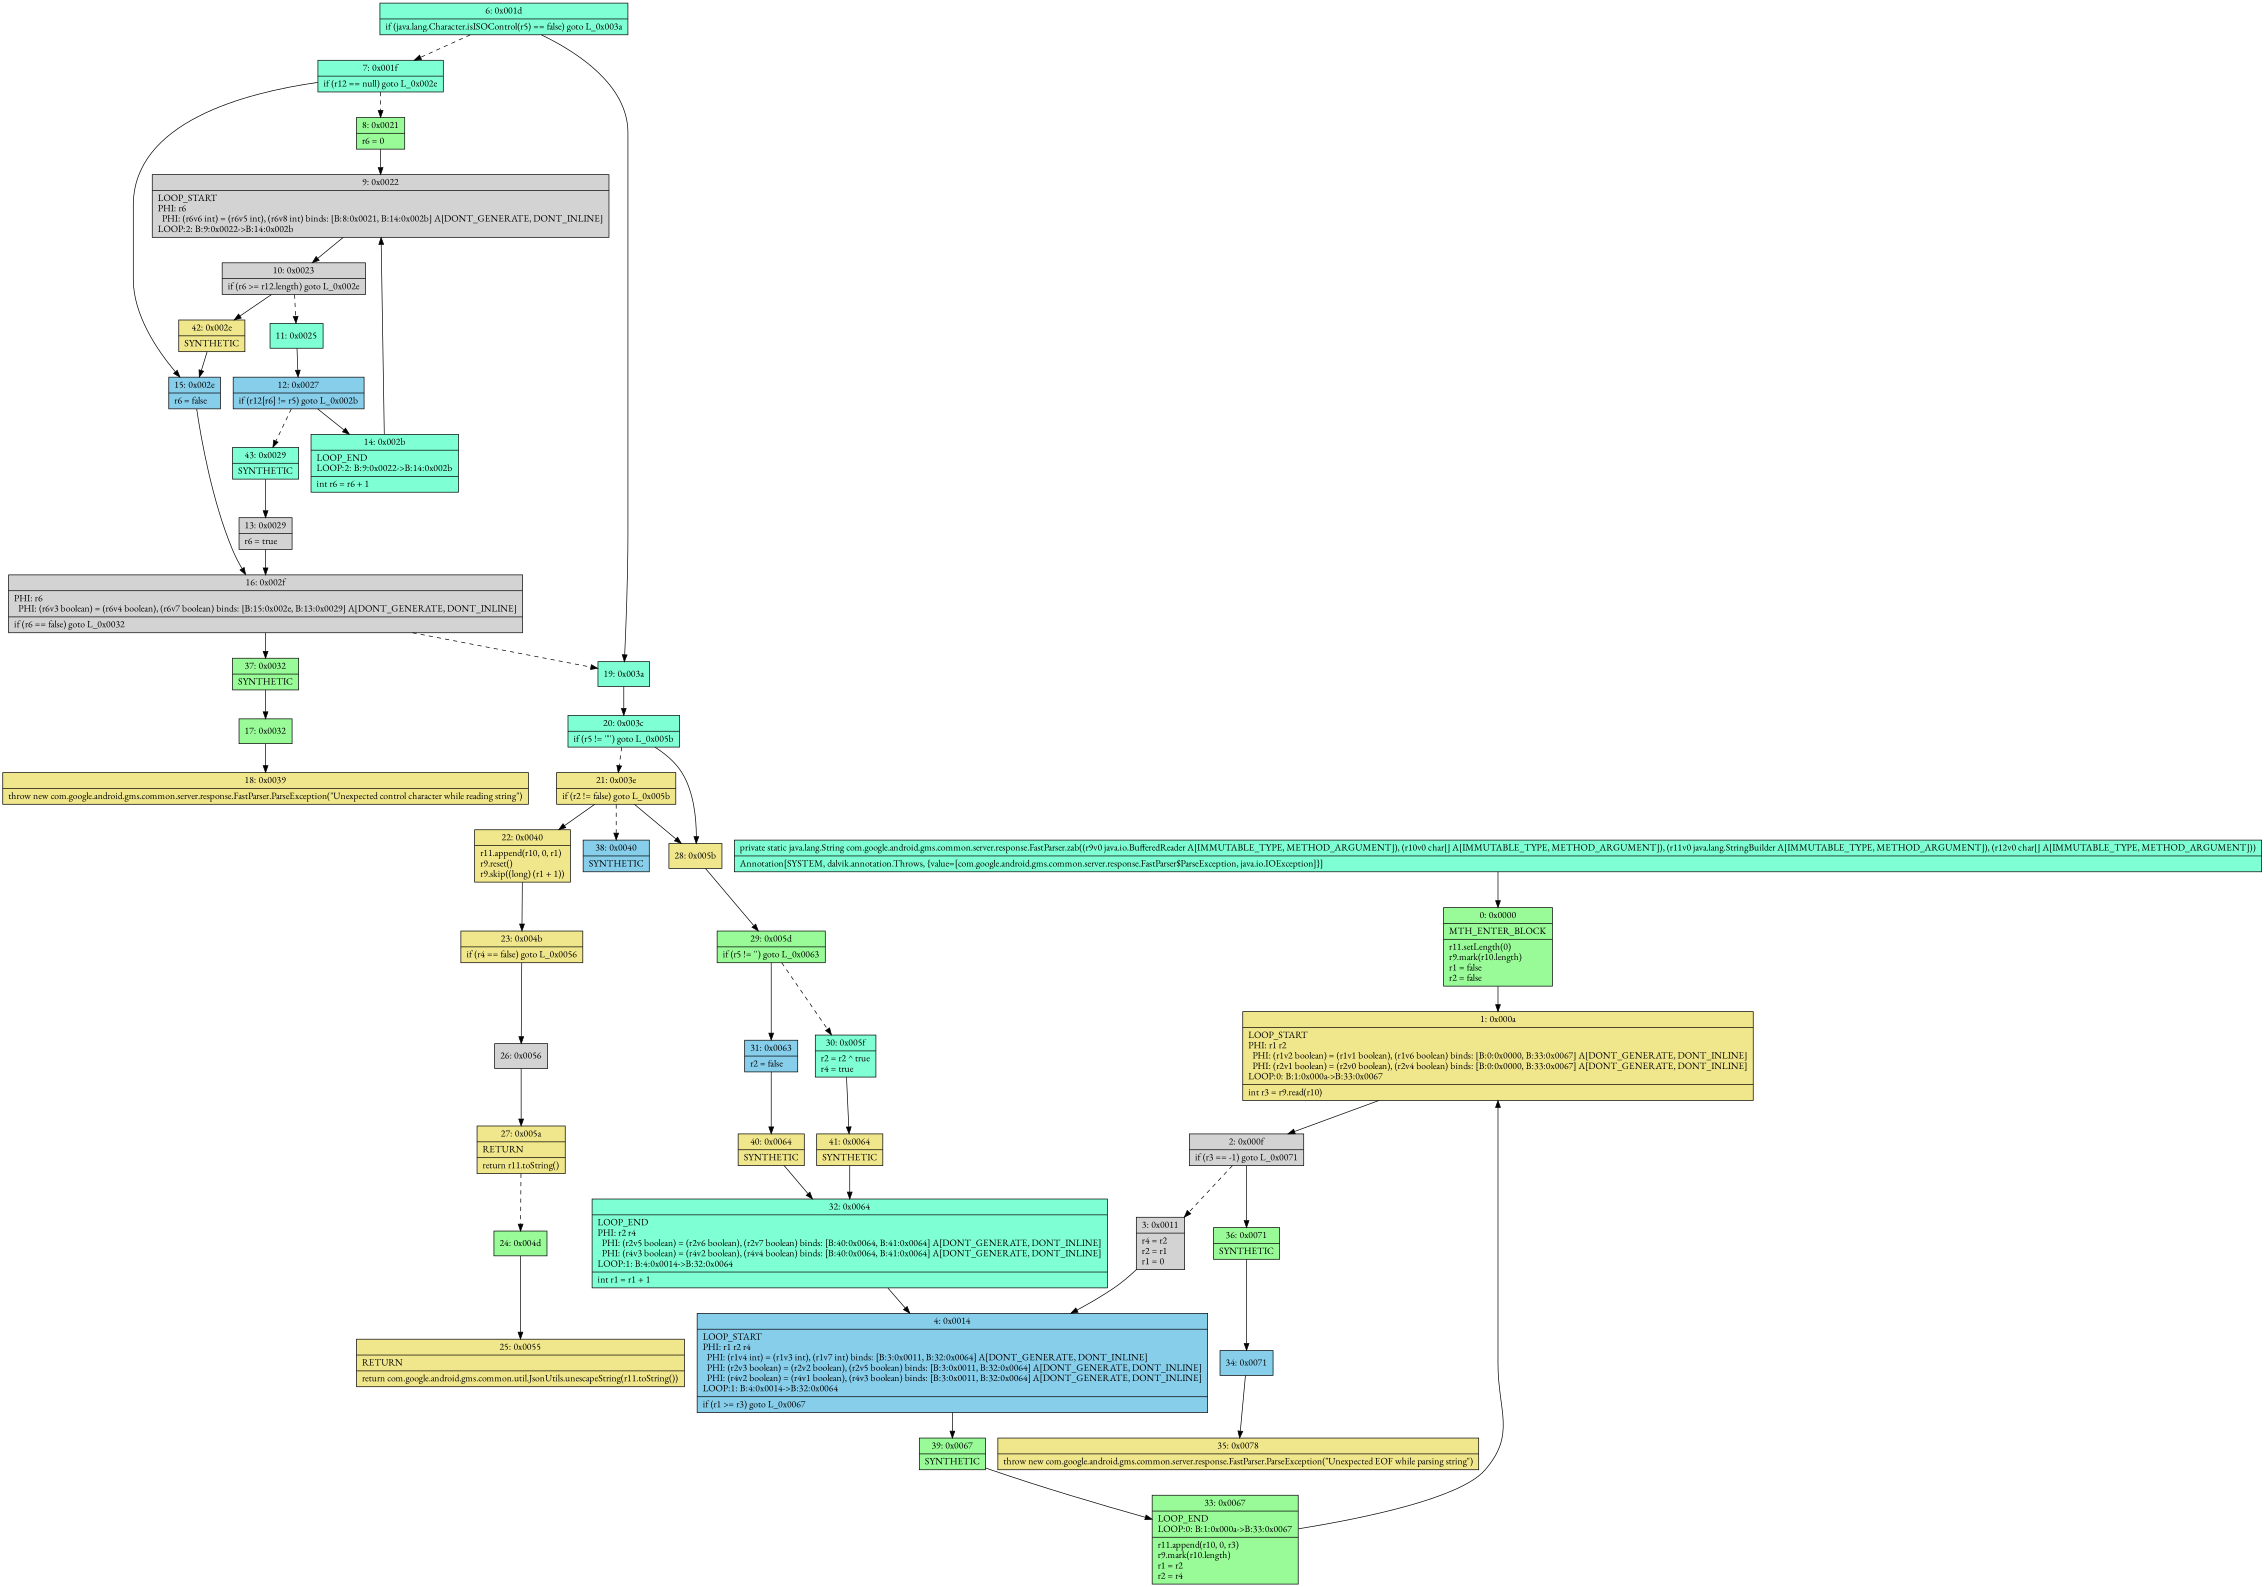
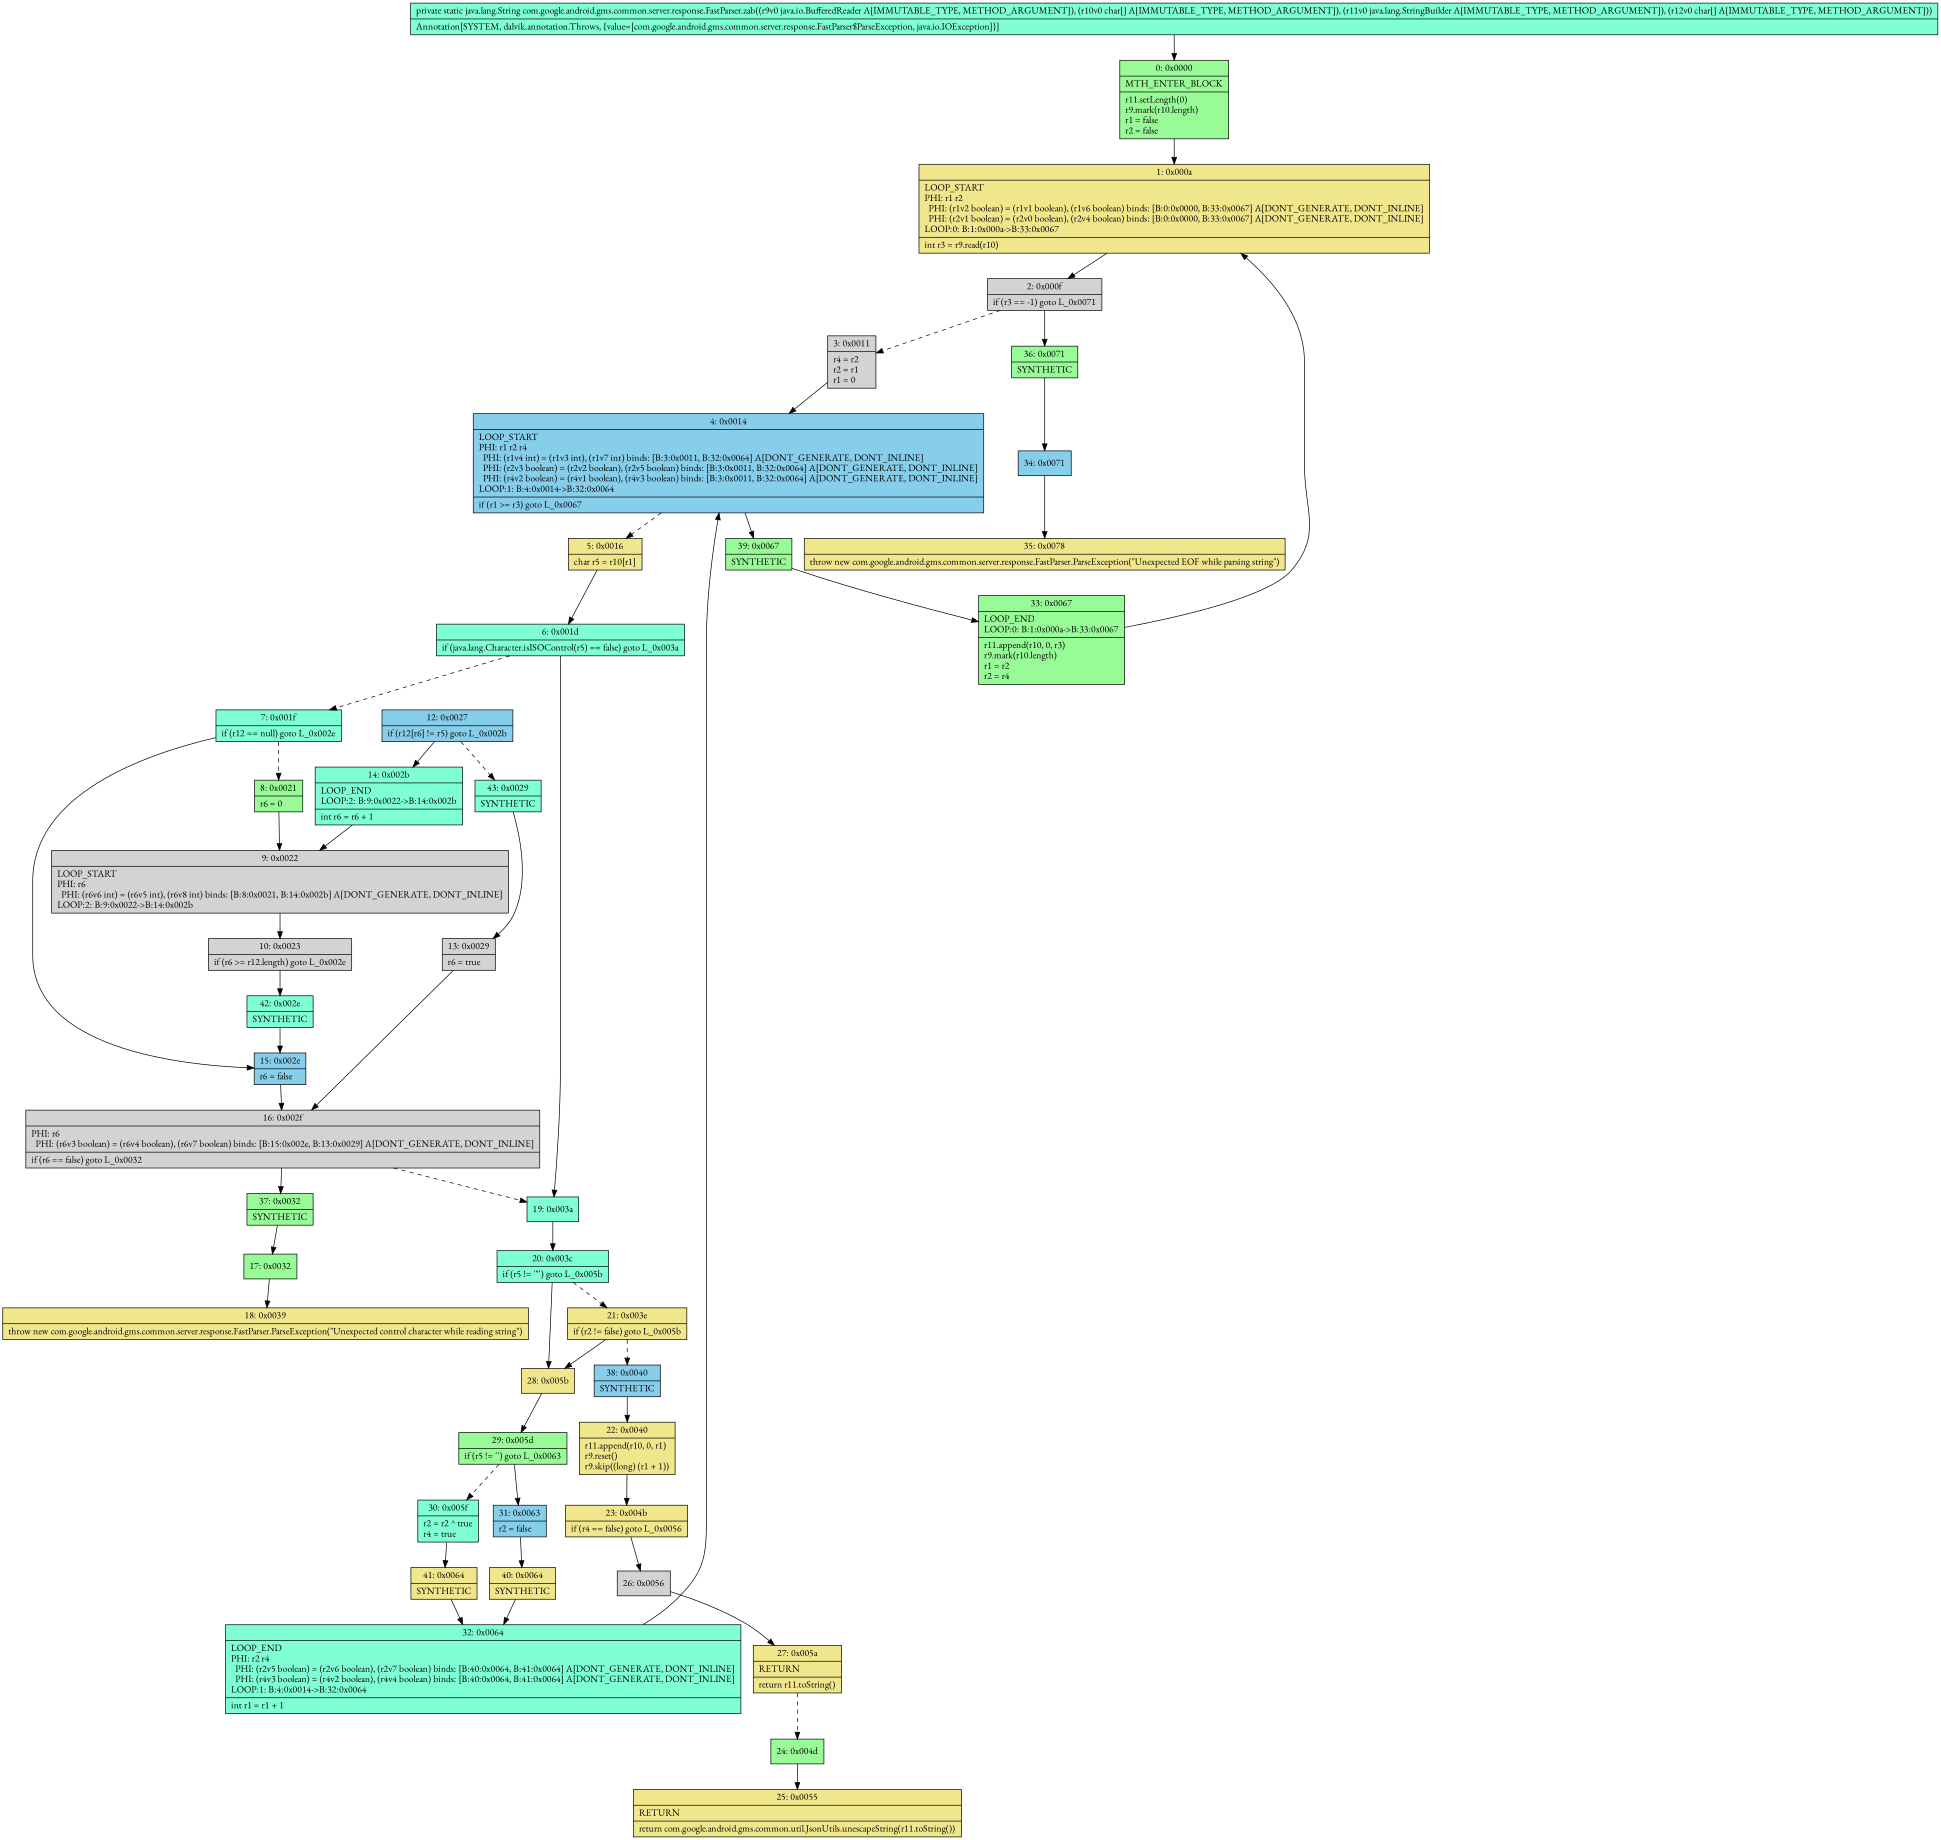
  digraph {
    fontname="EB Garamond"
    node [fillcolor=khaki fontname="EB Garamond" shape=record style=filled]
    edge [fontname="EB Garamond"]
    n1 [fillcolor=palegreen label="{0\:\ 0x0000|MTH_ENTER_BLOCK\l|r11.setLength(0)\lr9.mark(r10.length)\lr1 = false\lr2 = false\l}"]
    n2 [label="{1\:\ 0x000a|LOOP_START\lPHI: r1 r2 \l  PHI: (r1v2 boolean) = (r1v1 boolean), (r1v6 boolean) binds: [B:0:0x0000, B:33:0x0067] A[DONT_GENERATE, DONT_INLINE]\l  PHI: (r2v1 boolean) = (r2v0 boolean), (r2v4 boolean) binds: [B:0:0x0000, B:33:0x0067] A[DONT_GENERATE, DONT_INLINE]\lLOOP:0: B:1:0x000a\-\>B:33:0x0067\l|int r3 = r9.read(r10)\l}"]
    n3 [fillcolor=lightgrey label="{2\:\ 0x000f|if (r3 == \-1) goto L_0x0071\l}"]
    n4 [fillcolor=lightgrey label="{3\:\ 0x0011|r4 = r2\lr2 = r1\lr1 = 0\l}"]
    n5 [fillcolor=palegreen label="{36\:\ 0x0071|SYNTHETIC\l}"]
    n6 [fillcolor=skyblue label="{4\:\ 0x0014|LOOP_START\lPHI: r1 r2 r4 \l  PHI: (r1v4 int) = (r1v3 int), (r1v7 int) binds: [B:3:0x0011, B:32:0x0064] A[DONT_GENERATE, DONT_INLINE]\l  PHI: (r2v3 boolean) = (r2v2 boolean), (r2v5 boolean) binds: [B:3:0x0011, B:32:0x0064] A[DONT_GENERATE, DONT_INLINE]\l  PHI: (r4v2 boolean) = (r4v1 boolean), (r4v3 boolean) binds: [B:3:0x0011, B:32:0x0064] A[DONT_GENERATE, DONT_INLINE]\lLOOP:1: B:4:0x0014\-\>B:32:0x0064\l|if (r1 \>= r3) goto L_0x0067\l}"]
    n7 [fillcolor=skyblue label="{34\:\ 0x0071}"]
+   n8 [label="{5\:\ 0x0016|char r5 = r10[r1]\l}"]
    n9 [fillcolor=palegreen label="{39\:\ 0x0067|SYNTHETIC\l}"]
    n10 [fillcolor=aquamarine label="{6\:\ 0x001d|if (java.lang.Character.isISOControl(r5) == false) goto L_0x003a\l}"]
    n11 [fillcolor=palegreen label="{33\:\ 0x0067|LOOP_END\lLOOP:0: B:1:0x000a\-\>B:33:0x0067\l|r11.append(r10, 0, r3)\lr9.mark(r10.length)\lr1 = r2\lr2 = r4\l}"]
    n12 [fillcolor=aquamarine label="{7\:\ 0x001f|if (r12 == null) goto L_0x002e\l}"]
    n13 [fillcolor=aquamarine label="{19\:\ 0x003a}"]
    n14 [fillcolor=palegreen label="{8\:\ 0x0021|r6 = 0\l}"]
    n15 [fillcolor=skyblue label="{15\:\ 0x002e|r6 = false\l}"]
    n16 [fillcolor=aquamarine label="{20\:\ 0x003c|if (r5 != '\"') goto L_0x005b\l}"]
    n17 [fillcolor=lightgrey label="{9\:\ 0x0022|LOOP_START\lPHI: r6 \l  PHI: (r6v6 int) = (r6v5 int), (r6v8 int) binds: [B:8:0x0021, B:14:0x002b] A[DONT_GENERATE, DONT_INLINE]\lLOOP:2: B:9:0x0022\-\>B:14:0x002b\l}"]
    n18 [fillcolor=lightgrey label="{16\:\ 0x002f|PHI: r6 \l  PHI: (r6v3 boolean) = (r6v4 boolean), (r6v7 boolean) binds: [B:15:0x002e, B:13:0x0029] A[DONT_GENERATE, DONT_INLINE]\l|if (r6 == false) goto L_0x0032\l}"]
    n19 [fillcolor=lightgrey label="{10\:\ 0x0023|if (r6 \>= r12.length) goto L_0x002e\l}"]
-   n20 [fillcolor=aquamarine label="{11\:\ 0x0025}"]
-   n21 [label="{42\:\ 0x002e|SYNTHETIC\l}"]
+   n21 [fillcolor=aquamarine label="{42\:\ 0x002e|SYNTHETIC\l}"]
    n22 [fillcolor=skyblue label="{12\:\ 0x0027|if (r12[r6] != r5) goto L_0x002b\l}"]
    n23 [fillcolor=aquamarine label="{14\:\ 0x002b|LOOP_END\lLOOP:2: B:9:0x0022\-\>B:14:0x002b\l|int r6 = r6 + 1\l}"]
    n24 [fillcolor=aquamarine label="{43\:\ 0x0029|SYNTHETIC\l}"]
    n25 [fillcolor=lightgrey label="{13\:\ 0x0029|r6 = true\l}"]
    n26 [fillcolor=palegreen label="{37\:\ 0x0032|SYNTHETIC\l}"]
    n27 [fillcolor=palegreen label="{17\:\ 0x0032}"]
    n28 [label="{18\:\ 0x0039|throw new com.google.android.gms.common.server.response.FastParser.ParseException(\"Unexpected control character while reading string\")\l}"]
    n29 [label="{21\:\ 0x003e|if (r2 != false) goto L_0x005b\l}"]
    n30 [label="{28\:\ 0x005b}"]
    n31 [fillcolor=skyblue label="{38\:\ 0x0040|SYNTHETIC\l}"]
    n32 [fillcolor=palegreen label="{29\:\ 0x005d|if (r5 != '') goto L_0x0063\l}"]
    n33 [label="{22\:\ 0x0040|r11.append(r10, 0, r1)\lr9.reset()\lr9.skip((long) (r1 + 1))\l}"]
    n34 [label="{23\:\ 0x004b|if (r4 == false) goto L_0x0056\l}"]
    n35 [fillcolor=lightgrey label="{26\:\ 0x0056}"]
    n36 [fillcolor=palegreen label="{24\:\ 0x004d}"]
    n37 [label="{25\:\ 0x0055|RETURN\l|return com.google.android.gms.common.util.JsonUtils.unescapeString(r11.toString())\l}"]
    n38 [label="{27\:\ 0x005a|RETURN\l|return r11.toString()\l}"]
    n39 [fillcolor=aquamarine label="{30\:\ 0x005f|r2 = r2 ^ true\lr4 = true\l}"]
    n40 [fillcolor=skyblue label="{31\:\ 0x0063|r2 = false\l}"]
    n41 [label="{41\:\ 0x0064|SYNTHETIC\l}"]
    n42 [label="{40\:\ 0x0064|SYNTHETIC\l}"]
    n43 [fillcolor=aquamarine label="{32\:\ 0x0064|LOOP_END\lPHI: r2 r4 \l  PHI: (r2v5 boolean) = (r2v6 boolean), (r2v7 boolean) binds: [B:40:0x0064, B:41:0x0064] A[DONT_GENERATE, DONT_INLINE]\l  PHI: (r4v3 boolean) = (r4v2 boolean), (r4v4 boolean) binds: [B:40:0x0064, B:41:0x0064] A[DONT_GENERATE, DONT_INLINE]\lLOOP:1: B:4:0x0014\-\>B:32:0x0064\l|int r1 = r1 + 1\l}"]
    n44 [label="{35\:\ 0x0078|throw new com.google.android.gms.common.server.response.FastParser.ParseException(\"Unexpected EOF while parsing string\")\l}"]
    n45 [fillcolor=aquamarine label="{private static java.lang.String com.google.android.gms.common.server.response.FastParser.zab((r9v0 java.io.BufferedReader A[IMMUTABLE_TYPE, METHOD_ARGUMENT]), (r10v0 char[] A[IMMUTABLE_TYPE, METHOD_ARGUMENT]), (r11v0 java.lang.StringBuilder A[IMMUTABLE_TYPE, METHOD_ARGUMENT]), (r12v0 char[] A[IMMUTABLE_TYPE, METHOD_ARGUMENT]))  | Annotation[SYSTEM, dalvik.annotation.Throws, \{value=[com.google.android.gms.common.server.response.FastParser$ParseException, java.io.IOException]\}]\l}"]
    n1 -> n2
    n2 -> n3
    n3 -> n4 [style=dashed]
    n3 -> n5
    n4 -> n6
    n5 -> n7
+   n6 -> n8 [style=dashed]
    n6 -> n9
    n7 -> n44
+   n8 -> n10
    n9 -> n11
    n10 -> n12 [style=dashed]
    n10 -> n13
    n11 -> n2
    n12 -> n14 [style=dashed]
    n12 -> n15
    n13 -> n16
    n14 -> n17
    n15 -> n18
    n16 -> n29 [style=dashed]
    n16 -> n30
    n17 -> n19
    n18 -> n13 [style=dashed]
    n18 -> n26
-   n19 -> n20 [style=dashed]
    n19 -> n21
-   n20 -> n22
    n21 -> n15
    n22 -> n23
    n22 -> n24 [style=dashed]
    n23 -> n17
    n24 -> n25
    n25 -> n18
    n26 -> n27
    n27 -> n28
    n29 -> n30
    n29 -> n31 [style=dashed]
    n30 -> n32
-   n29 -> n33
+   n31 -> n33
    n32 -> n39 [style=dashed]
    n32 -> n40
    n33 -> n34
    n34 -> n35
    n35 -> n38
    n36 -> n37
    n38 -> n36 [style=dashed]
    n39 -> n41
    n40 -> n42
    n41 -> n43
    n42 -> n43
    n43 -> n6
    n45 -> n1
  }
